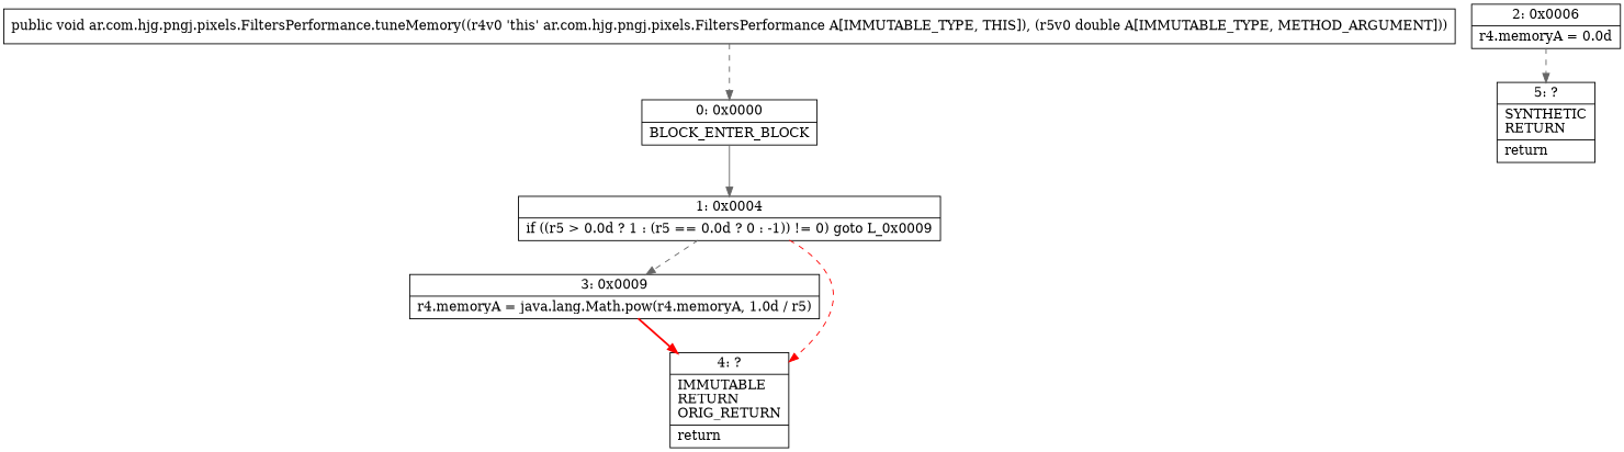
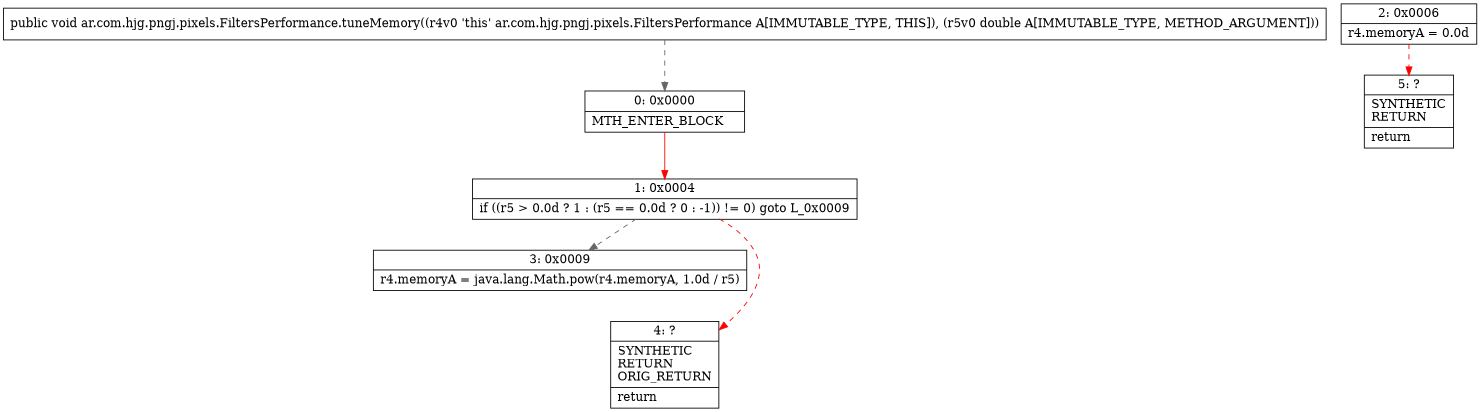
  digraph {
    node [shape=record]
    edge [color=gray40 style=dashed]
-   n1 [label="{0\:\ 0x0000|BLOCK_ENTER_BLOCK\l}"]
+   n1 [label="{0\:\ 0x0000|MTH_ENTER_BLOCK\l}"]
    n2 [label="{1\:\ 0x0004|if ((r5 \> 0.0d ? 1 : (r5 == 0.0d ? 0 : \-1)) != 0) goto L_0x0009\l}"]
    n3 [label="{3\:\ 0x0009|r4.memoryA = java.lang.Math.pow(r4.memoryA, 1.0d \/ r5)\l}"]
-   n4 [label="{4\:\ ?|IMMUTABLE\lRETURN\lORIG_RETURN\l|return\l}"]
+   n4 [label="{4\:\ ?|SYNTHETIC\lRETURN\lORIG_RETURN\l|return\l}"]
    n5 [label="{2\:\ 0x0006|r4.memoryA = 0.0d\l}"]
    n6 [label="{5\:\ ?|SYNTHETIC\lRETURN\l|return\l}"]
    n7 [label="{public void ar.com.hjg.pngj.pixels.FiltersPerformance.tuneMemory((r4v0 'this' ar.com.hjg.pngj.pixels.FiltersPerformance A[IMMUTABLE_TYPE, THIS]), (r5v0 double A[IMMUTABLE_TYPE, METHOD_ARGUMENT])) }"]
-   n1 -> n2 [style=solid]
+   n1 -> n2 [color=red style=solid]
    n2 -> n3
    n2 -> n4 [color=red]
-   n3 -> n4 [color=red style=bold]
-   n5 -> n6
+   n5 -> n6 [color=red]
    n7 -> n1
  }
